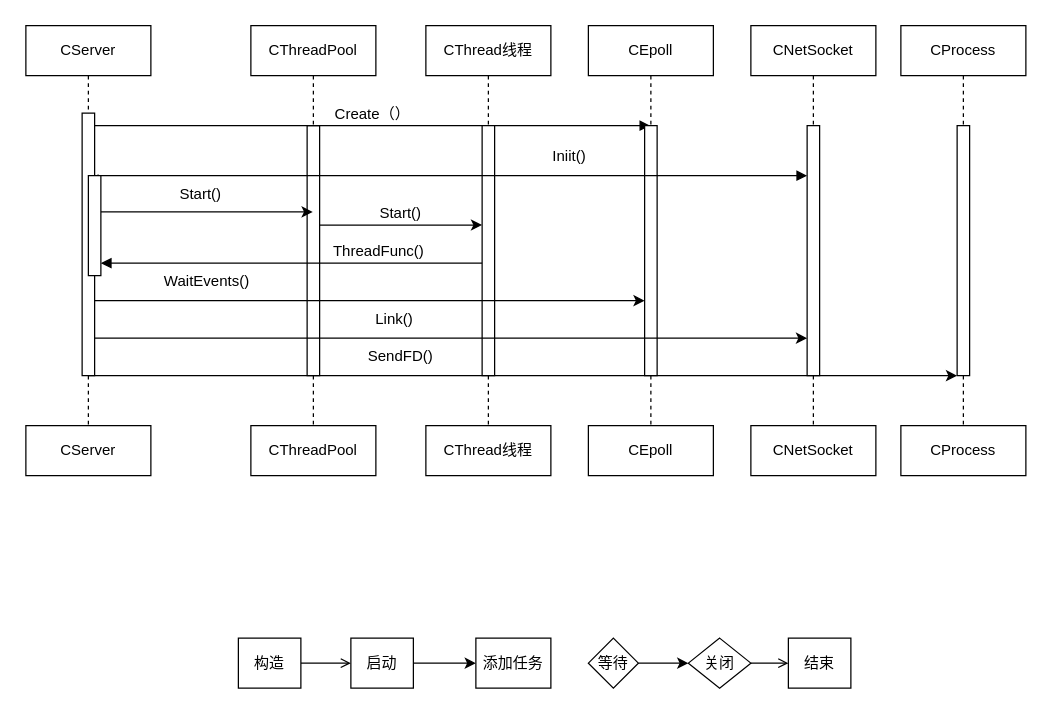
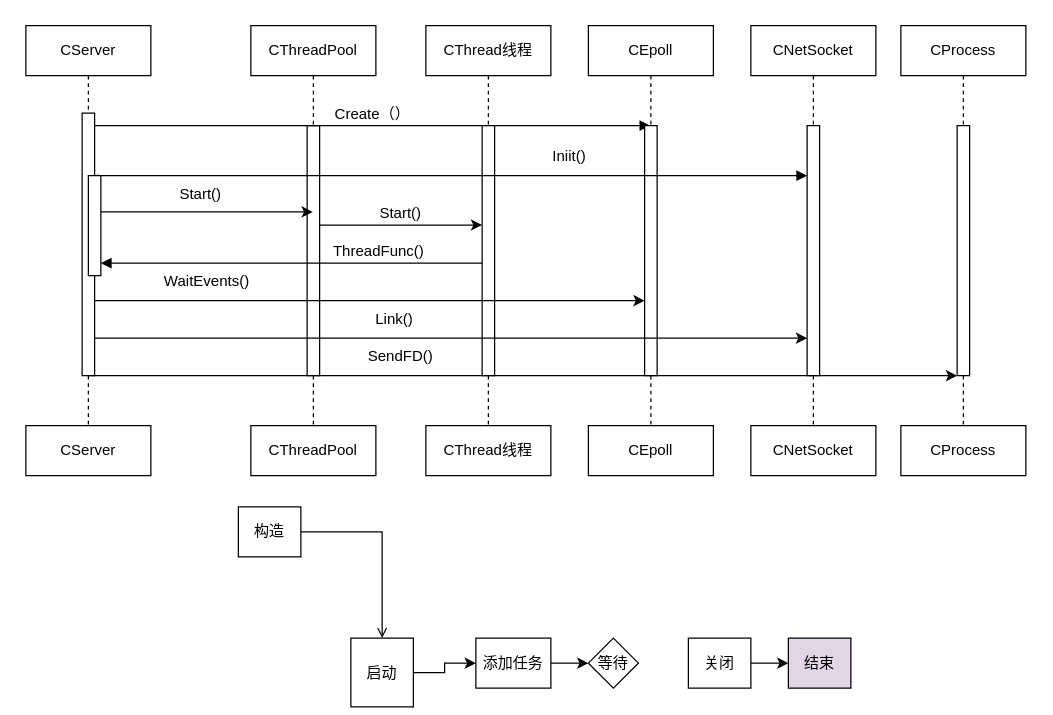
  <mxCell id="0" />
  <mxCell id="1" parent="0" />
  <mxCell id="2" value="CServer" style="shape=umlLifeline;perimeter=lifelinePerimeter;whiteSpace=wrap;html=1;container=0;dropTarget=0;collapsible=0;recursiveResize=0;outlineConnect=0;portConstraint=eastwest;newEdgeStyle={&quot;edgeStyle&quot;:&quot;elbowEdgeStyle&quot;,&quot;elbow&quot;:&quot;vertical&quot;,&quot;curved&quot;:0,&quot;rounded&quot;:0};movable=1;resizable=1;rotatable=1;deletable=1;editable=1;locked=0;connectable=1;size=40;" parent="1" vertex="1"><mxGeometry x="20" y="20" width="100" height="320" as="geometry" /></mxCell>
  <mxCell id="3" value="CThreadPool" style="shape=umlLifeline;perimeter=lifelinePerimeter;whiteSpace=wrap;html=1;container=0;dropTarget=0;collapsible=0;recursiveResize=0;outlineConnect=0;portConstraint=eastwest;newEdgeStyle={&quot;edgeStyle&quot;:&quot;elbowEdgeStyle&quot;,&quot;elbow&quot;:&quot;vertical&quot;,&quot;curved&quot;:0,&quot;rounded&quot;:0};" parent="1" vertex="1"><mxGeometry x="200" y="20" width="100" height="320" as="geometry" /></mxCell>
  <mxCell id="4" value="" style="html=1;points=[];perimeter=orthogonalPerimeter;outlineConnect=0;targetShapes=umlLifeline;portConstraint=eastwest;newEdgeStyle={&quot;edgeStyle&quot;:&quot;elbowEdgeStyle&quot;,&quot;elbow&quot;:&quot;vertical&quot;,&quot;curved&quot;:0,&quot;rounded&quot;:0};" parent="3" vertex="1"><mxGeometry x="45" y="80" width="10" height="200" as="geometry" /></mxCell>
  <mxCell id="5" value="&lt;font style=&quot;font-size: 12px;&quot;&gt;Create（）&lt;/font&gt;" style="html=1;verticalAlign=bottom;endArrow=block;edgeStyle=elbowEdgeStyle;elbow=vertical;curved=0;rounded=0;" parent="1" source="39" target="11" edge="1"><mxGeometry x="-0.001" relative="1" as="geometry"><mxPoint x="175" y="110" as="sourcePoint" /><Array as="points"><mxPoint x="160" y="100" /></Array><mxPoint as="offset" /></mxGeometry></mxCell>
  <mxCell id="6" value="&lt;font style=&quot;font-size: 12px;&quot;&gt;ThreadFunc()&lt;/font&gt;" style="html=1;verticalAlign=bottom;endArrow=block;edgeStyle=elbowEdgeStyle;elbow=vertical;curved=0;rounded=0;" parent="1" edge="1"><mxGeometry x="-0.422" relative="1" as="geometry"><mxPoint x="389.5" y="210" as="sourcePoint" /><Array as="points"><mxPoint x="170" y="210" /></Array><mxPoint x="80" y="210" as="targetPoint" /><mxPoint x="1" as="offset" /></mxGeometry></mxCell>
  <mxCell id="7" value="CNetSocket" style="shape=umlLifeline;perimeter=lifelinePerimeter;whiteSpace=wrap;html=1;container=0;dropTarget=0;collapsible=0;recursiveResize=0;outlineConnect=0;portConstraint=eastwest;newEdgeStyle={&quot;edgeStyle&quot;:&quot;elbowEdgeStyle&quot;,&quot;elbow&quot;:&quot;vertical&quot;,&quot;curved&quot;:0,&quot;rounded&quot;:0};" vertex="1" parent="1"><mxGeometry x="600" y="20" width="100" height="320" as="geometry" /></mxCell>
  <mxCell id="8" value="" style="html=1;points=[];perimeter=orthogonalPerimeter;outlineConnect=0;targetShapes=umlLifeline;portConstraint=eastwest;newEdgeStyle={&quot;edgeStyle&quot;:&quot;elbowEdgeStyle&quot;,&quot;elbow&quot;:&quot;vertical&quot;,&quot;curved&quot;:0,&quot;rounded&quot;:0};" vertex="1" parent="7"><mxGeometry x="45" y="80" width="10" height="200" as="geometry" /></mxCell>
  <mxCell id="9" value="CThread线程" style="shape=umlLifeline;perimeter=lifelinePerimeter;whiteSpace=wrap;html=1;container=0;dropTarget=0;collapsible=0;recursiveResize=0;outlineConnect=0;portConstraint=eastwest;newEdgeStyle={&quot;edgeStyle&quot;:&quot;elbowEdgeStyle&quot;,&quot;elbow&quot;:&quot;vertical&quot;,&quot;curved&quot;:0,&quot;rounded&quot;:0};" vertex="1" parent="1"><mxGeometry x="340" y="20" width="100" height="320" as="geometry" /></mxCell>
  <mxCell id="10" value="" style="html=1;points=[];perimeter=orthogonalPerimeter;outlineConnect=0;targetShapes=umlLifeline;portConstraint=eastwest;newEdgeStyle={&quot;edgeStyle&quot;:&quot;elbowEdgeStyle&quot;,&quot;elbow&quot;:&quot;vertical&quot;,&quot;curved&quot;:0,&quot;rounded&quot;:0};" vertex="1" parent="9"><mxGeometry x="45" y="80" width="10" height="200" as="geometry" /></mxCell>
  <mxCell id="11" value="CEpoll" style="shape=umlLifeline;perimeter=lifelinePerimeter;whiteSpace=wrap;html=1;container=0;dropTarget=0;collapsible=0;recursiveResize=0;outlineConnect=0;portConstraint=eastwest;newEdgeStyle={&quot;edgeStyle&quot;:&quot;elbowEdgeStyle&quot;,&quot;elbow&quot;:&quot;vertical&quot;,&quot;curved&quot;:0,&quot;rounded&quot;:0};" vertex="1" parent="1"><mxGeometry x="470" y="20" width="100" height="320" as="geometry" /></mxCell>
  <mxCell id="12" value="" style="html=1;points=[];perimeter=orthogonalPerimeter;outlineConnect=0;targetShapes=umlLifeline;portConstraint=eastwest;newEdgeStyle={&quot;edgeStyle&quot;:&quot;elbowEdgeStyle&quot;,&quot;elbow&quot;:&quot;vertical&quot;,&quot;curved&quot;:0,&quot;rounded&quot;:0};" vertex="1" parent="11"><mxGeometry x="45" y="80" width="10" height="200" as="geometry" /></mxCell>
  <mxCell id="13" value="" style="edgeStyle=orthogonalEdgeStyle;rounded=0;orthogonalLoop=1;jettySize=auto;html=1;endArrow=open;" edge="1" parent="1" source="14" target="16"><mxGeometry relative="1" as="geometry" /></mxCell>
- <mxCell id="14" value="构造" style="rounded=0;whiteSpace=wrap;html=1;" vertex="1" parent="1"><mxGeometry x="190" y="510" width="50" height="40" as="geometry" /></mxCell>
+ <mxCell id="14" value="构造" style="rounded=0;whiteSpace=wrap;html=1;" vertex="1" parent="1"><mxGeometry x="190" y="405" width="50" height="40" as="geometry" /></mxCell>
  <mxCell id="15" value="" style="edgeStyle=orthogonalEdgeStyle;rounded=0;orthogonalLoop=1;jettySize=auto;html=1;" edge="1" parent="1" source="16" target="18"><mxGeometry relative="1" as="geometry" /></mxCell>
- <mxCell id="16" value="启动" style="rounded=0;whiteSpace=wrap;html=1;" vertex="1" parent="1"><mxGeometry x="280" y="510" width="50" height="40" as="geometry" /></mxCell>
+ <mxCell id="16" value="启动" style="rounded=0;whiteSpace=wrap;html=1;" vertex="1" parent="1"><mxGeometry x="280" y="510" width="50" height="55" as="geometry" /></mxCell>
+ <mxCell id="17" value="" style="edgeStyle=orthogonalEdgeStyle;rounded=0;orthogonalLoop=1;jettySize=auto;html=1;" edge="1" parent="1" source="18" target="20"><mxGeometry relative="1" as="geometry" /></mxCell>
  <mxCell id="18" value="添加任务" style="rounded=0;whiteSpace=wrap;html=1;" vertex="1" parent="1"><mxGeometry x="380" y="510" width="60" height="40" as="geometry" /></mxCell>
- <mxCell id="19" value="" style="edgeStyle=orthogonalEdgeStyle;rounded=0;orthogonalLoop=1;jettySize=auto;html=1;" edge="1" parent="1" source="20" target="22"><mxGeometry relative="1" as="geometry" /></mxCell>
  <mxCell id="20" value="等待" style="rhombus;whiteSpace=wrap;html=1;" vertex="1" parent="1"><mxGeometry x="470" y="510" width="40" height="40" as="geometry" /></mxCell>
- <mxCell id="21" value="" style="edgeStyle=orthogonalEdgeStyle;rounded=0;orthogonalLoop=1;jettySize=auto;html=1;endArrow=open;" edge="1" parent="1" source="22" target="23"><mxGeometry relative="1" as="geometry" /></mxCell>
- <mxCell id="22" value="关闭" style="rhombus;whiteSpace=wrap;html=1;" vertex="1" parent="1"><mxGeometry x="550" y="510" width="50" height="40" as="geometry" /></mxCell>
- <mxCell id="23" value="结束" style="rounded=0;whiteSpace=wrap;html=1;" vertex="1" parent="1"><mxGeometry x="630" y="510" width="50" height="40" as="geometry" /></mxCell>
+ <mxCell id="21" value="" style="edgeStyle=orthogonalEdgeStyle;rounded=0;orthogonalLoop=1;jettySize=auto;html=1;" edge="1" parent="1" source="22" target="23"><mxGeometry relative="1" as="geometry" /></mxCell>
+ <mxCell id="22" value="关闭" style="rounded=0;whiteSpace=wrap;html=1;" vertex="1" parent="1"><mxGeometry x="550" y="510" width="50" height="40" as="geometry" /></mxCell>
+ <mxCell id="23" value="结束" style="rounded=0;whiteSpace=wrap;html=1;fillColor=#e1d5e7;" vertex="1" parent="1"><mxGeometry x="630" y="510" width="50" height="40" as="geometry" /></mxCell>
  <mxCell id="24" value="&amp;nbsp;" style="html=1;verticalAlign=bottom;endArrow=block;edgeStyle=elbowEdgeStyle;elbow=vertical;curved=0;rounded=0;" edge="1" parent="1" target="8"><mxGeometry relative="1" as="geometry"><mxPoint x="77.75" y="139" as="sourcePoint" /><Array as="points"><mxPoint x="650" y="140" /><mxPoint x="162.75" y="139" /></Array><mxPoint x="590" y="140" as="targetPoint" /></mxGeometry></mxCell>
  <mxCell id="25" value="Iniit()" style="text;strokeColor=none;align=center;fillColor=none;html=1;verticalAlign=middle;whiteSpace=wrap;rounded=0;" vertex="1" parent="1"><mxGeometry x="425" y="110" width="60" height="30" as="geometry" /></mxCell>
  <mxCell id="26" value="" style="endArrow=classic;html=1;rounded=0;" edge="1" parent="1" target="10"><mxGeometry relative="1" as="geometry"><mxPoint x="255" y="179.5" as="sourcePoint" /><mxPoint x="380" y="179.5" as="targetPoint" /></mxGeometry></mxCell>
  <mxCell id="27" value="Start()" style="text;strokeColor=none;align=center;fillColor=none;html=1;verticalAlign=middle;whiteSpace=wrap;rounded=0;" vertex="1" parent="1"><mxGeometry x="290" y="155" width="60" height="30" as="geometry" /></mxCell>
  <mxCell id="28" value="" style="endArrow=classic;html=1;rounded=0;" edge="1" parent="1"><mxGeometry relative="1" as="geometry"><mxPoint x="80" y="169" as="sourcePoint" /><mxPoint x="249.5" y="169" as="targetPoint" /><Array as="points"><mxPoint x="140" y="169" /><mxPoint x="190" y="169" /></Array></mxGeometry></mxCell>
  <mxCell id="29" value="&lt;font style=&quot;font-size: 12px;&quot;&gt;Start()&lt;/font&gt;" style="text;strokeColor=none;align=center;fillColor=none;html=1;verticalAlign=middle;whiteSpace=wrap;rounded=0;" vertex="1" parent="1"><mxGeometry x="130" y="140" width="60" height="30" as="geometry" /></mxCell>
  <mxCell id="30" value="" style="endArrow=classic;html=1;rounded=0;" edge="1" parent="1" target="12"><mxGeometry width="50" height="50" relative="1" as="geometry"><mxPoint x="74.75" y="240" as="sourcePoint" /><mxPoint x="425.25" y="240" as="targetPoint" /></mxGeometry></mxCell>
  <mxCell id="31" value="CProcess" style="shape=umlLifeline;perimeter=lifelinePerimeter;whiteSpace=wrap;html=1;container=0;dropTarget=0;collapsible=0;recursiveResize=0;outlineConnect=0;portConstraint=eastwest;newEdgeStyle={&quot;edgeStyle&quot;:&quot;elbowEdgeStyle&quot;,&quot;elbow&quot;:&quot;vertical&quot;,&quot;curved&quot;:0,&quot;rounded&quot;:0};points=[[0.49,0.64,0,0,0],[0.52,0.43,0,0,0]];" vertex="1" parent="1"><mxGeometry x="720" y="20" width="100" height="320" as="geometry" /></mxCell>
  <mxCell id="32" style="edgeStyle=elbowEdgeStyle;rounded=0;orthogonalLoop=1;jettySize=auto;html=1;elbow=vertical;curved=0;" edge="1" parent="31" source="33" target="31"><mxGeometry relative="1" as="geometry" /></mxCell>
  <mxCell id="33" value="" style="html=1;points=[];perimeter=orthogonalPerimeter;outlineConnect=1;targetShapes=umlLifeline;portConstraint=eastwest;newEdgeStyle={&quot;edgeStyle&quot;:&quot;elbowEdgeStyle&quot;,&quot;elbow&quot;:&quot;vertical&quot;,&quot;curved&quot;:0,&quot;rounded&quot;:0};" vertex="1" parent="31"><mxGeometry x="45" y="80" width="10" height="200" as="geometry" /></mxCell>
  <mxCell id="34" value="WaitEvents()" style="text;strokeColor=none;align=center;fillColor=none;html=1;verticalAlign=middle;whiteSpace=wrap;rounded=0;" vertex="1" parent="1"><mxGeometry x="150" y="220" width="30" height="10" as="geometry" /></mxCell>
  <mxCell id="35" value="" style="endArrow=classic;html=1;rounded=0;" edge="1" parent="1"><mxGeometry width="50" height="50" relative="1" as="geometry"><mxPoint x="75" y="270" as="sourcePoint" /><mxPoint x="645" y="270" as="targetPoint" /></mxGeometry></mxCell>
  <mxCell id="36" value="" style="endArrow=classic;html=1;rounded=0;" edge="1" parent="1" target="33"><mxGeometry width="50" height="50" relative="1" as="geometry"><mxPoint x="70" y="300" as="sourcePoint" /><mxPoint x="750" y="310" as="targetPoint" /></mxGeometry></mxCell>
  <mxCell id="37" value="Link()" style="text;strokeColor=none;align=center;fillColor=none;html=1;verticalAlign=middle;whiteSpace=wrap;rounded=0;" vertex="1" parent="1"><mxGeometry x="300" y="250" width="30" height="10" as="geometry" /></mxCell>
  <mxCell id="38" value="SendFD()&lt;br&gt;" style="text;strokeColor=none;align=center;fillColor=none;html=1;verticalAlign=middle;whiteSpace=wrap;rounded=0;" vertex="1" parent="1"><mxGeometry x="305" y="280" width="30" height="10" as="geometry" /></mxCell>
  <mxCell id="39" value="" style="html=1;points=[];perimeter=orthogonalPerimeter;outlineConnect=0;targetShapes=umlLifeline;portConstraint=eastwest;newEdgeStyle={&quot;edgeStyle&quot;:&quot;elbowEdgeStyle&quot;,&quot;elbow&quot;:&quot;vertical&quot;,&quot;curved&quot;:0,&quot;rounded&quot;:0};" parent="1" vertex="1"><mxGeometry x="65" y="90" width="10" height="210" as="geometry" /></mxCell>
  <mxCell id="40" value="" style="html=1;points=[];perimeter=orthogonalPerimeter;outlineConnect=0;targetShapes=umlLifeline;portConstraint=eastwest;newEdgeStyle={&quot;edgeStyle&quot;:&quot;elbowEdgeStyle&quot;,&quot;elbow&quot;:&quot;vertical&quot;,&quot;curved&quot;:0,&quot;rounded&quot;:0};" parent="1" vertex="1"><mxGeometry x="70" y="140" width="10" height="80" as="geometry" /></mxCell>
  <mxCell id="41" style="edgeStyle=none;rounded=0;orthogonalLoop=1;jettySize=auto;html=1;exitX=1;exitY=0.25;exitDx=0;exitDy=0;" edge="1" parent="1"><mxGeometry relative="1" as="geometry"><mxPoint x="120" y="330" as="sourcePoint" /><mxPoint x="120" y="330" as="targetPoint" /></mxGeometry></mxCell>
  <mxCell id="42" value="CThreadPool" style="whiteSpace=wrap;html=1;align=center;strokeColor=default;verticalAlign=middle;fontFamily=Helvetica;fontSize=12;fontColor=default;fillColor=default;" vertex="1" parent="1"><mxGeometry x="200" y="340" width="100" height="40" as="geometry" /></mxCell>
  <mxCell id="43" value="CServer" style="whiteSpace=wrap;html=1;align=center;strokeColor=default;verticalAlign=middle;fontFamily=Helvetica;fontSize=12;fontColor=default;fillColor=default;" vertex="1" parent="1"><mxGeometry x="20" y="340" width="100" height="40" as="geometry" /></mxCell>
  <mxCell id="44" value="CThread线程" style="whiteSpace=wrap;html=1;align=center;strokeColor=default;verticalAlign=middle;fontFamily=Helvetica;fontSize=12;fontColor=default;fillColor=default;" vertex="1" parent="1"><mxGeometry x="340" y="340" width="100" height="40" as="geometry" /></mxCell>
  <mxCell id="45" value="CEpoll" style="whiteSpace=wrap;html=1;align=center;strokeColor=default;verticalAlign=middle;fontFamily=Helvetica;fontSize=12;fontColor=default;fillColor=default;" vertex="1" parent="1"><mxGeometry x="470" y="340" width="100" height="40" as="geometry" /></mxCell>
  <mxCell id="46" value="CNetSocket" style="whiteSpace=wrap;html=1;align=center;strokeColor=default;verticalAlign=middle;fontFamily=Helvetica;fontSize=12;fontColor=default;fillColor=default;" vertex="1" parent="1"><mxGeometry x="600" y="340" width="100" height="40" as="geometry" /></mxCell>
  <mxCell id="47" value="CProcess" style="whiteSpace=wrap;html=1;align=center;strokeColor=default;verticalAlign=middle;fontFamily=Helvetica;fontSize=12;fontColor=default;fillColor=default;" vertex="1" parent="1"><mxGeometry x="720" y="340" width="100" height="40" as="geometry" /></mxCell>
